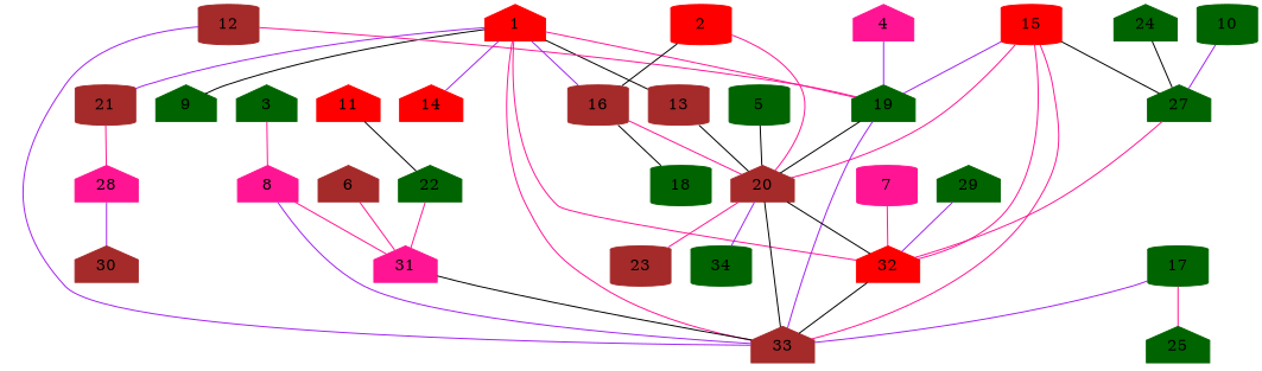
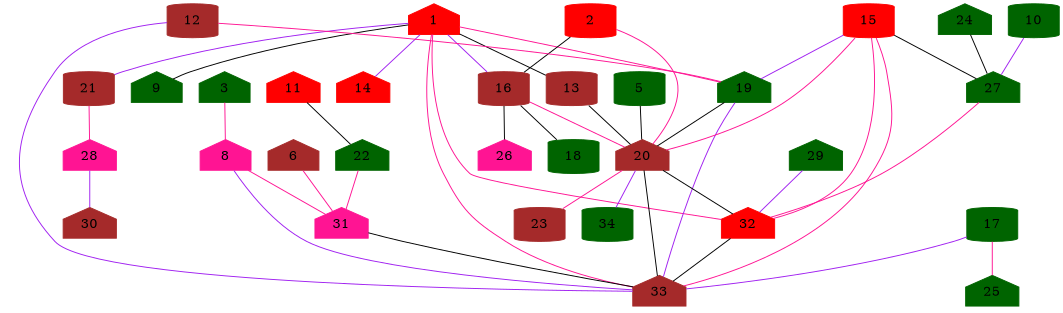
  graph {
    node [color=darkgreen shape=house style=filled]
    edge [color=deeppink weight=1.0]
    1 [color=red]
    9
    13 [color=brown shape=cylinder]
    14 [color=red]
    16 [color=brown shape=cylinder]
    19
    21 [color=brown shape=cylinder]
    32 [color=red]
    33 [color=brown]
    20 [color=brown]
    18 [shape=cylinder]
+   26 [color=deeppink]
    28 [color=deeppink]
    2 [color=red shape=cylinder]
    23 [color=brown shape=cylinder]
    34 [shape=cylinder]
    8 [color=deeppink]
    3
    31 [color=deeppink]
-   4 [color=deeppink]
    5 [shape=cylinder]
    6 [color=brown]
-   7 [color=deeppink shape=cylinder]
    10 [shape=cylinder]
    27
    11 [color=red]
    22
    12 [color=brown shape=cylinder]
    15 [color=red shape=cylinder]
    17 [shape=cylinder]
    25
    30 [color=brown]
    24
    29
    1 -- 9 [color=black]
    1 -- 13 [color=black]
    1 -- 14 [color=purple]
    1 -- 16 [color=purple]
    1 -- 19
    1 -- 21 [color=purple]
    1 -- 32
    1 -- 33
    13 -- 20 [color=black]
    16 -- 20
    16 -- 18 [color=black]
+   16 -- 26 [color=black]
    19 -- 33 [color=purple]
    19 -- 20 [color=black]
    21 -- 28
    32 -- 33 [color=black]
    20 -- 32 [color=black]
    20 -- 33 [color=black]
    20 -- 23
    20 -- 34 [color=purple]
    28 -- 30 [color=purple]
    2 -- 16 [color=black]
    2 -- 20
    8 -- 33 [color=purple]
    8 -- 31
    3 -- 8
    31 -- 33 [color=black]
-   4 -- 19 [color=purple]
    5 -- 20 [color=black]
    6 -- 31
-   7 -- 32
    10 -- 27 [color=purple]
    27 -- 32
    11 -- 22 [color=black]
    22 -- 31
    12 -- 19
    12 -- 33 [color=purple]
    15 -- 19 [color=purple]
    15 -- 32
    15 -- 33
    15 -- 20
    15 -- 27 [color=black]
    17 -- 33 [color=purple]
    17 -- 25
    24 -- 27 [color=black]
    29 -- 32 [color=purple]
  }
